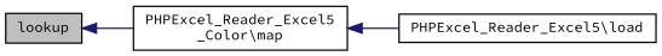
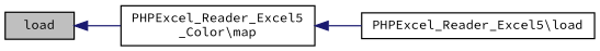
  digraph {
    rankdir=LR
    fontname="Source Code Pro"
    node [color=black fillcolor=white fontname="Source Code Pro" fontsize=10 shape=record style=filled]
    edge [color=midnightblue dir=back fontname="Source Code Pro" fontsize=10 labelfontname=Helvetica labelfontsize=10 style=solid]
-   n1 [fillcolor=grey75 fontcolor=black height=0.2 label=lookup width=0.4]
+   n1 [fillcolor=grey75 fontcolor=black height=0.2 label=load width=0.4]
    n2 [height=0.2 label="PHPExcel_Reader_Excel5\l_Color\\map" width=0.4]
    n3 [height=0.2 label="PHPExcel_Reader_Excel5\\load" width=0.4]
    n1 -> n2
    n2 -> n3
  }
